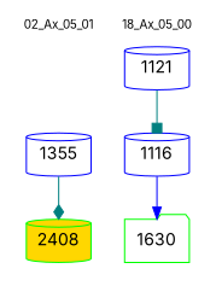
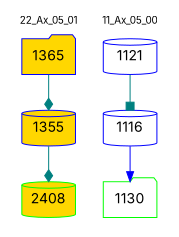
  digraph {
    fontname=Inter
    node [color=blue fillcolor=white fontname=Inter shape=cylinder style=filled]
    edge [arrowhead=diamond color=teal fontname=Inter]
-   n2 [label=1355]
+   n1 [fillcolor=gold label=1365 shape=folder]
+   n2 [fillcolor=gold label=1355]
    n3 [color=green fillcolor=gold label=2408]
    n4 [label=1121]
    n5 [label=1116]
-   n6 [color=green label=1630 shape=folder]
+   n6 [color=green label=1130 shape=folder]
    subgraph cluster_1 {
      color=white
      fontsize=10
-     label="02_Ax_05_01"
+     label="22_Ax_05_01"
+     n1
      n2
      n3
    }
    subgraph cluster_2 {
      color=white
      fontsize=10
-     label="18_Ax_05_00"
+     label="11_Ax_05_00"
      n4
      n5
      n6
    }
+   n1 -> n2
    n2 -> n3
    n4 -> n5 [arrowhead=box]
    n5 -> n6 [arrowhead=normal color=blue]
  }
